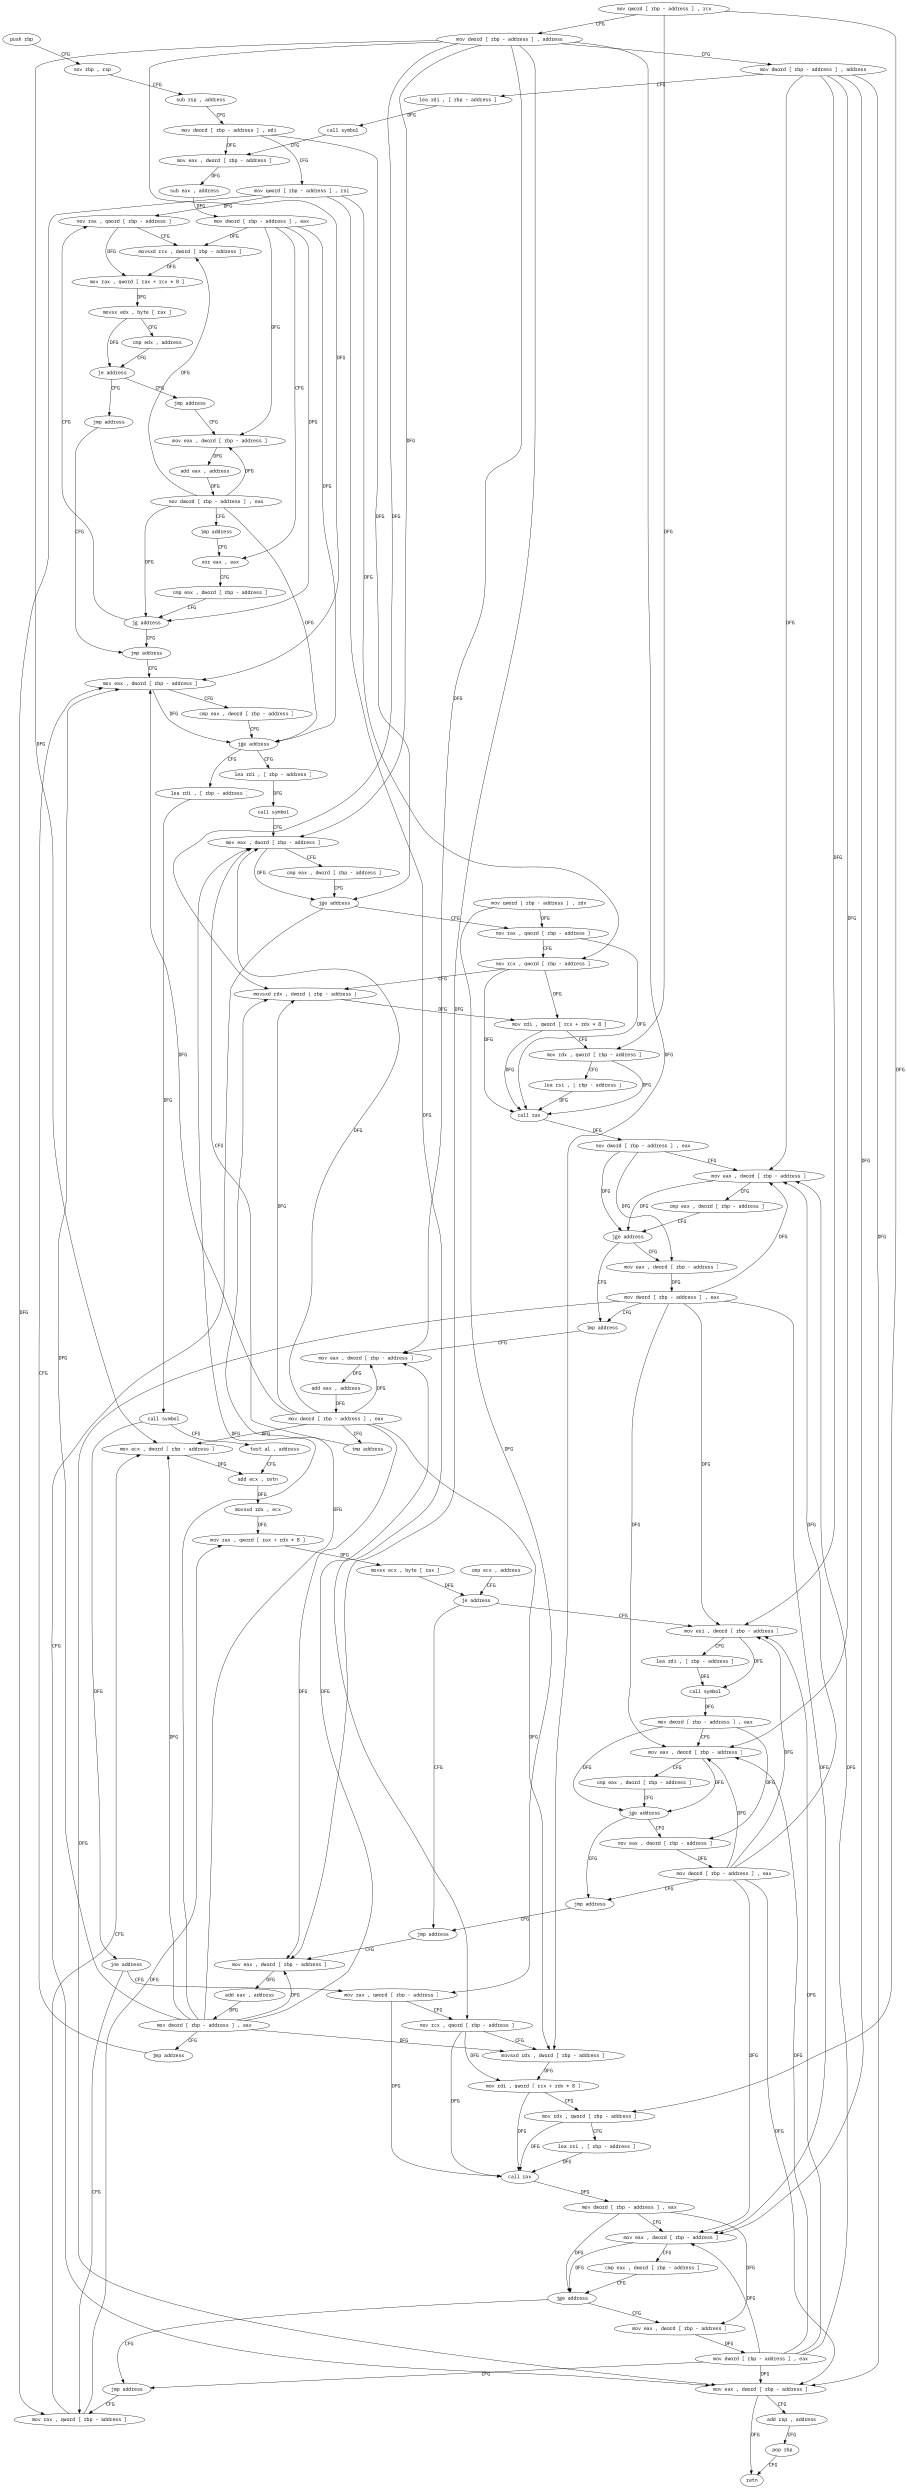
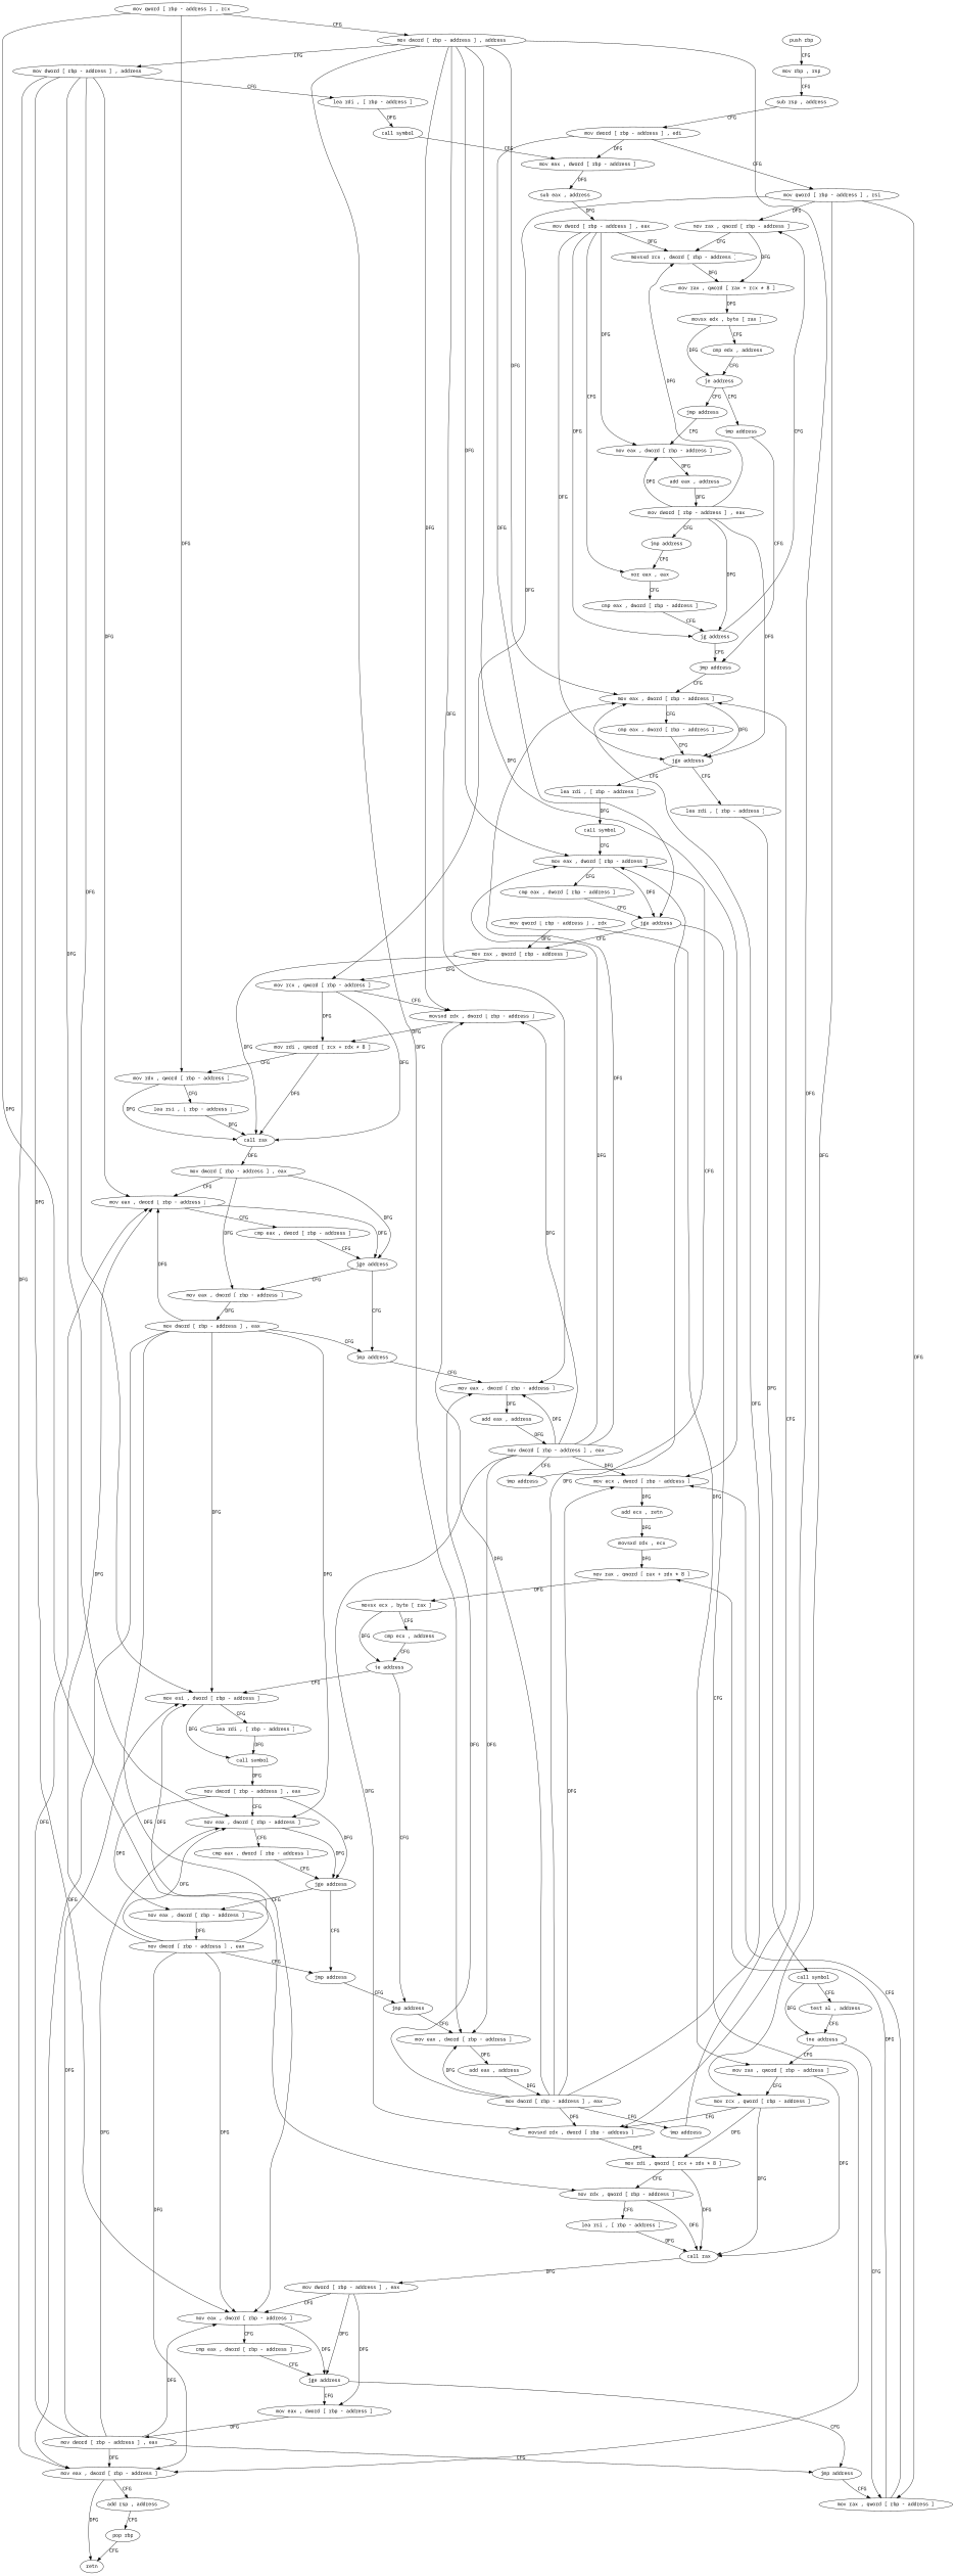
  digraph {
    fontname="IBM Plex Mono"
    node [fontname="IBM Plex Mono"]
    edge [fontname="IBM Plex Mono"]
    n1 [label="push rbp"]
    n2 [label="mov rbp , rsp"]
    n3 [label="sub rsp , address"]
    n4 [label="mov dword [ rbp - address ] , edi"]
    n5 [label="mov qword [ rbp - address ] , rsi"]
    n6 [label="mov eax , dword [ rbp - address ]"]
    n7 [label="jge address"]
    n8 [label="mov rax , qword [ rbp - address ]"]
    n9 [label="mov rax , qword [ rbp - address ]"]
    n10 [label="mov rcx , qword [ rbp - address ]"]
    n11 [label="mov rcx , qword [ rbp - address ]"]
    n12 [label="sub eax , address"]
    n13 [label="mov rax , qword [ rbp - address ]"]
    n14 [label="mov eax , dword [ rbp - address ]"]
    n15 [label="mov qword [ rbp - address ] , rdx"]
    n16 [label="mov rax , qword [ rbp - address ]"]
    n17 [label="movsxd rcx , dword [ rbp - address ]"]
    n18 [label="mov rax , qword [ rax + rcx * 8 ]"]
    n19 [label="mov ecx , dword [ rbp - address ]"]
    n20 [label="mov rax , qword [ rax + rdx * 8 ]"]
    n21 [label="movsxd rdx , dword [ rbp - address ]"]
    n22 [label="call rax"]
    n23 [label="mov rdi , qword [ rcx + rdx * 8 ]"]
    n24 [label="movsxd rdx , dword [ rbp - address ]"]
    n25 [label="call rax"]
    n26 [label="mov rdi , qword [ rcx + rdx * 8 ]"]
    n27 [label="mov qword [ rbp - address ] , rcx"]
    n28 [label="mov dword [ rbp - address ] , address"]
    n29 [label="mov rdx , qword [ rbp - address ]"]
    n30 [label="mov rdx , qword [ rbp - address ]"]
    n31 [label="mov dword [ rbp - address ] , address"]
    n32 [label="mov eax , dword [ rbp - address ]"]
    n33 [label="mov eax , dword [ rbp - address ]"]
    n34 [label="mov eax , dword [ rbp - address ]"]
    n35 [label="mov eax , dword [ rbp - address ]"]
    n36 [label="lea rsi , [ rbp - address ]"]
    n37 [label="lea rsi , [ rbp - address ]"]
    n38 [label="lea rdi , [ rbp - address ]"]
    n39 [label="mov eax , dword [ rbp - address ]"]
    n40 [label="mov esi , dword [ rbp - address ]"]
    n41 [label="mov eax , dword [ rbp - address ]"]
    n42 [label="mov eax , dword [ rbp - address ]"]
    n43 [label="jge address"]
    n44 [label="cmp eax , dword [ rbp - address ]"]
    n45 [label="cmp eax , dword [ rbp - address ]"]
    n46 [label="add ecx , retn"]
    n47 [label="add eax , address"]
    n48 [label="add eax , address"]
    n49 [label="call symbol"]
    n50 [label="add rsp , address"]
    n51 [label=retn]
    n52 [label="jge address"]
    n53 [label="cmp eax , dword [ rbp - address ]"]
    n54 [label="lea rdi , [ rbp - address ]"]
    n55 [label="call symbol"]
    n56 [label="jge address"]
    n57 [label="cmp eax , dword [ rbp - address ]"]
    n58 [label="jge address"]
    n59 [label="cmp eax , dword [ rbp - address ]"]
    n60 [label="mov dword [ rbp - address ] , eax"]
    n61 [label="xor eax , eax"]
    n62 [label="mov eax , dword [ rbp - address ]"]
    n63 [label="jg address"]
    n64 [label="cmp eax , dword [ rbp - address ]"]
    n65 [label="lea rdi , [ rbp - address ]"]
    n66 [label="lea rdi , [ rbp - address ]"]
    n67 [label="add eax , address"]
    n68 [label="jmp address"]
    n69 [label="movsx edx , byte [ rax ]"]
    n70 [label="cmp edx , address"]
    n71 [label="je address"]
    n72 [label="jmp address"]
    n73 [label="jmp address"]
    n74 [label="call symbol"]
    n75 [label="call symbol"]
    n76 [label="test al , address"]
    n77 [label="jne address"]
    n78 [label="mov dword [ rbp - address ] , eax"]
    n79 [label="movsx ecx , byte [ rax ]"]
    n80 [label="mov dword [ rbp - address ] , eax"]
    n81 [label="jmp address"]
    n82 [label="pop rbp"]
    n83 [label="mov dword [ rbp - address ] , eax"]
    n84 [label="mov eax , dword [ rbp - address ]"]
    n85 [label="jmp address"]
    n86 [label="mov dword [ rbp - address ] , eax"]
    n87 [label="movsxd rdx , ecx"]
    n88 [label="cmp ecx , address"]
    n89 [label="je address"]
    n90 [label="jmp address"]
    n91 [label="mov dword [ rbp - address ] , eax"]
    n92 [label="mov eax , dword [ rbp - address ]"]
    n93 [label="jmp address"]
    n94 [label="mov dword [ rbp - address ] , eax"]
    n95 [label="mov dword [ rbp - address ] , eax"]
    n96 [label="mov dword [ rbp - address ] , eax"]
    n97 [label="mov eax , dword [ rbp - address ]"]
    n98 [label="jmp address"]
    n99 [label="mov dword [ rbp - address ] , eax"]
    n100 [label="jmp address"]
    n101 [label="jmp address"]
    n1 -> n2 [label=CFG]
    n2 -> n3 [label=CFG]
    n3 -> n4 [label=CFG]
    n4 -> n5 [label=CFG]
    n4 -> n6 [label=DFG]
    n4 -> n7 [label=DFG]
    n5 -> n8 [label=DFG]
    n5 -> n9 [label=DFG]
    n5 -> n10 [label=DFG]
    n5 -> n11 [label=DFG]
    n6 -> n12 [label=DFG]
    n7 -> n13 [label=CFG]
    n7 -> n14 [label=CFG]
    n8 -> n17 [label=CFG]
    n8 -> n18 [label=DFG]
    n9 -> n19 [label=CFG]
    n9 -> n20 [label=DFG]
    n10 -> n21 [label=CFG]
    n10 -> n22 [label=DFG]
    n10 -> n23 [label=DFG]
    n11 -> n24 [label=CFG]
    n11 -> n25 [label=DFG]
    n11 -> n26 [label=DFG]
    n12 -> n60 [label=DFG]
    n13 -> n10 [label=CFG]
    n13 -> n22 [label=DFG]
    n14 -> n50 [label=CFG]
    n14 -> n51 [label=DFG]
    n15 -> n13 [label=DFG]
    n15 -> n16 [label=DFG]
    n16 -> n11 [label=CFG]
    n16 -> n25 [label=DFG]
    n17 -> n18 [label=DFG]
    n18 -> n69 [label=DFG]
    n19 -> n46 [label=DFG]
    n20 -> n79 [label=DFG]
    n21 -> n23 [label=DFG]
    n22 -> n83 [label=DFG]
    n23 -> n22 [label=DFG]
    n23 -> n29 [label=CFG]
    n24 -> n26 [label=DFG]
    n25 -> n80 [label=DFG]
    n26 -> n25 [label=DFG]
    n26 -> n30 [label=CFG]
    n27 -> n28 [label=CFG]
    n27 -> n29 [label=DFG]
    n27 -> n30 [label=DFG]
    n28 -> n19 [label=DFG]
    n28 -> n21 [label=DFG]
    n28 -> n24 [label=DFG]
    n28 -> n31 [label=CFG]
    n28 -> n32 [label=DFG]
    n28 -> n33 [label=DFG]
    n28 -> n34 [label=DFG]
    n28 -> n35 [label=DFG]
    n29 -> n22 [label=DFG]
    n29 -> n36 [label=CFG]
    n30 -> n25 [label=DFG]
    n30 -> n37 [label=CFG]
    n31 -> n14 [label=DFG]
    n31 -> n38 [label=CFG]
    n31 -> n39 [label=DFG]
    n31 -> n40 [label=DFG]
    n31 -> n41 [label=DFG]
    n31 -> n42 [label=DFG]
    n32 -> n43 [label=DFG]
    n32 -> n44 [label=CFG]
    n33 -> n7 [label=DFG]
    n33 -> n45 [label=CFG]
    n34 -> n47 [label=DFG]
    n35 -> n48 [label=DFG]
    n36 -> n22 [label=DFG]
    n37 -> n25 [label=DFG]
    n38 -> n49 [label=DFG]
    n39 -> n52 [label=DFG]
    n39 -> n53 [label=CFG]
    n40 -> n54 [label=CFG]
    n40 -> n55 [label=DFG]
    n41 -> n56 [label=DFG]
    n41 -> n57 [label=CFG]
    n42 -> n58 [label=DFG]
    n42 -> n59 [label=CFG]
    n43 -> n65 [label=CFG]
    n43 -> n66 [label=CFG]
    n44 -> n43 [label=CFG]
    n45 -> n7 [label=CFG]
    n46 -> n87 [label=DFG]
    n47 -> n95 [label=DFG]
    n48 -> n96 [label=DFG]
    n49 -> n6 [label=CFG]
    n50 -> n82 [label=CFG]
    n52 -> n84 [label=CFG]
    n52 -> n85 [label=CFG]
    n53 -> n52 [label=CFG]
    n54 -> n55 [label=DFG]
    n55 -> n91 [label=DFG]
    n56 -> n92 [label=CFG]
    n56 -> n93 [label=CFG]
    n57 -> n56 [label=CFG]
    n58 -> n97 [label=CFG]
    n58 -> n98 [label=CFG]
    n59 -> n58 [label=CFG]
    n60 -> n17 [label=DFG]
    n60 -> n43 [label=DFG]
    n60 -> n61 [label=CFG]
    n60 -> n62 [label=DFG]
    n60 -> n63 [label=DFG]
    n61 -> n64 [label=CFG]
    n62 -> n67 [label=DFG]
    n63 -> n8 [label=CFG]
    n63 -> n68 [label=CFG]
    n64 -> n63 [label=CFG]
    n65 -> n74 [label=DFG]
    n66 -> n75 [label=DFG]
    n67 -> n78 [label=DFG]
    n68 -> n32 [label=CFG]
    n69 -> n70 [label=CFG]
    n69 -> n71 [label=DFG]
    n70 -> n71 [label=CFG]
    n71 -> n72 [label=CFG]
    n71 -> n73 [label=CFG]
    n72 -> n62 [label=CFG]
    n73 -> n68 [label=CFG]
    n74 -> n33 [label=CFG]
    n75 -> n76 [label=CFG]
    n75 -> n77 [label=DFG]
-   n76 -> n46 [label=CFG]
+   n76 -> n77 [label=CFG]
    n77 -> n9 [label=CFG]
    n77 -> n16 [label=CFG]
    n78 -> n17 [label=DFG]
    n78 -> n43 [label=DFG]
    n78 -> n62 [label=DFG]
    n78 -> n63 [label=DFG]
    n78 -> n81 [label=CFG]
+   n79 -> n88 [label=CFG]
    n79 -> n89 [label=DFG]
    n80 -> n41 [label=CFG]
    n80 -> n56 [label=DFG]
    n80 -> n92 [label=DFG]
    n81 -> n61 [label=CFG]
    n82 -> n51 [label=CFG]
    n83 -> n39 [label=CFG]
    n83 -> n52 [label=DFG]
    n83 -> n84 [label=DFG]
    n84 -> n86 [label=DFG]
    n85 -> n34 [label=CFG]
    n86 -> n14 [label=DFG]
    n86 -> n39 [label=DFG]
    n86 -> n40 [label=DFG]
    n86 -> n41 [label=DFG]
    n86 -> n42 [label=DFG]
    n86 -> n85 [label=CFG]
    n87 -> n20 [label=DFG]
    n88 -> n89 [label=CFG]
    n89 -> n40 [label=CFG]
    n89 -> n90 [label=CFG]
    n90 -> n35 [label=CFG]
    n91 -> n42 [label=CFG]
    n91 -> n58 [label=DFG]
    n91 -> n97 [label=DFG]
    n92 -> n94 [label=DFG]
    n93 -> n9 [label=CFG]
    n94 -> n14 [label=DFG]
    n94 -> n39 [label=DFG]
    n94 -> n40 [label=DFG]
    n94 -> n41 [label=DFG]
    n94 -> n42 [label=DFG]
    n94 -> n93 [label=CFG]
    n95 -> n19 [label=DFG]
    n95 -> n21 [label=DFG]
    n95 -> n24 [label=DFG]
    n95 -> n32 [label=DFG]
    n95 -> n33 [label=DFG]
    n95 -> n34 [label=DFG]
    n95 -> n35 [label=DFG]
    n95 -> n100 [label=CFG]
    n96 -> n19 [label=DFG]
    n96 -> n21 [label=DFG]
    n96 -> n24 [label=DFG]
    n96 -> n32 [label=DFG]
    n96 -> n33 [label=DFG]
    n96 -> n34 [label=DFG]
    n96 -> n35 [label=DFG]
    n96 -> n101 [label=CFG]
    n97 -> n99 [label=DFG]
    n98 -> n90 [label=CFG]
    n99 -> n14 [label=DFG]
    n99 -> n39 [label=DFG]
    n99 -> n40 [label=DFG]
    n99 -> n41 [label=DFG]
    n99 -> n42 [label=DFG]
    n99 -> n98 [label=CFG]
    n100 -> n33 [label=CFG]
    n101 -> n32 [label=CFG]
  }
